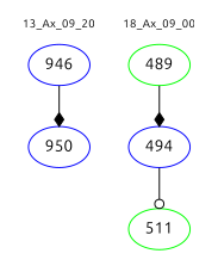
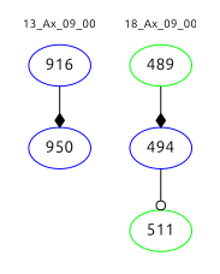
  digraph {
    fontname=Ubuntu
    node [color=blue fontname=Ubuntu]
    edge [arrowhead=diamond color=black fontname=Ubuntu]
-   n1 [label=946]
+   n1 [label=916]
    n2 [label=950]
    n3 [color=green label=489]
    n4 [label=494]
    n5 [color=green label=511]
    subgraph cluster_1 {
      color=white
      fontsize=10
-     label="13_Ax_09_20"
+     label="13_Ax_09_00"
      n1
      n2
    }
    subgraph cluster_2 {
      color=white
      fontsize=10
      label="18_Ax_09_00"
      n3
      n4
      n5
    }
    n1 -> n2
    n3 -> n4
    n4 -> n5 [arrowhead=odot]
  }
